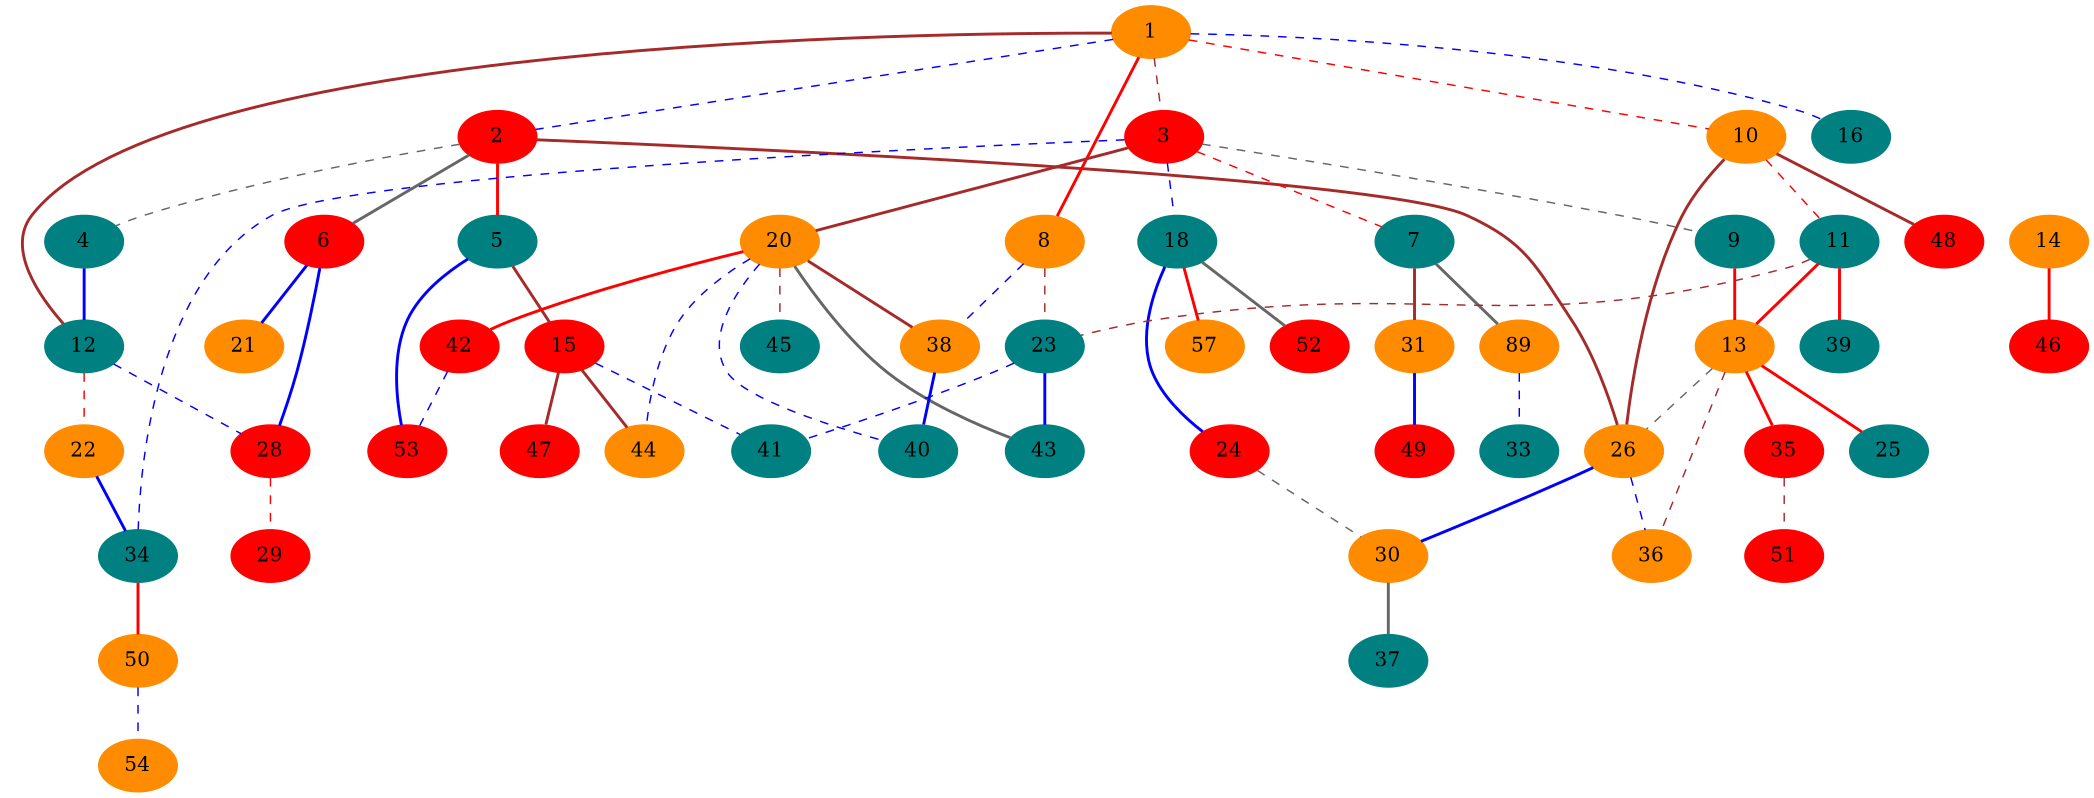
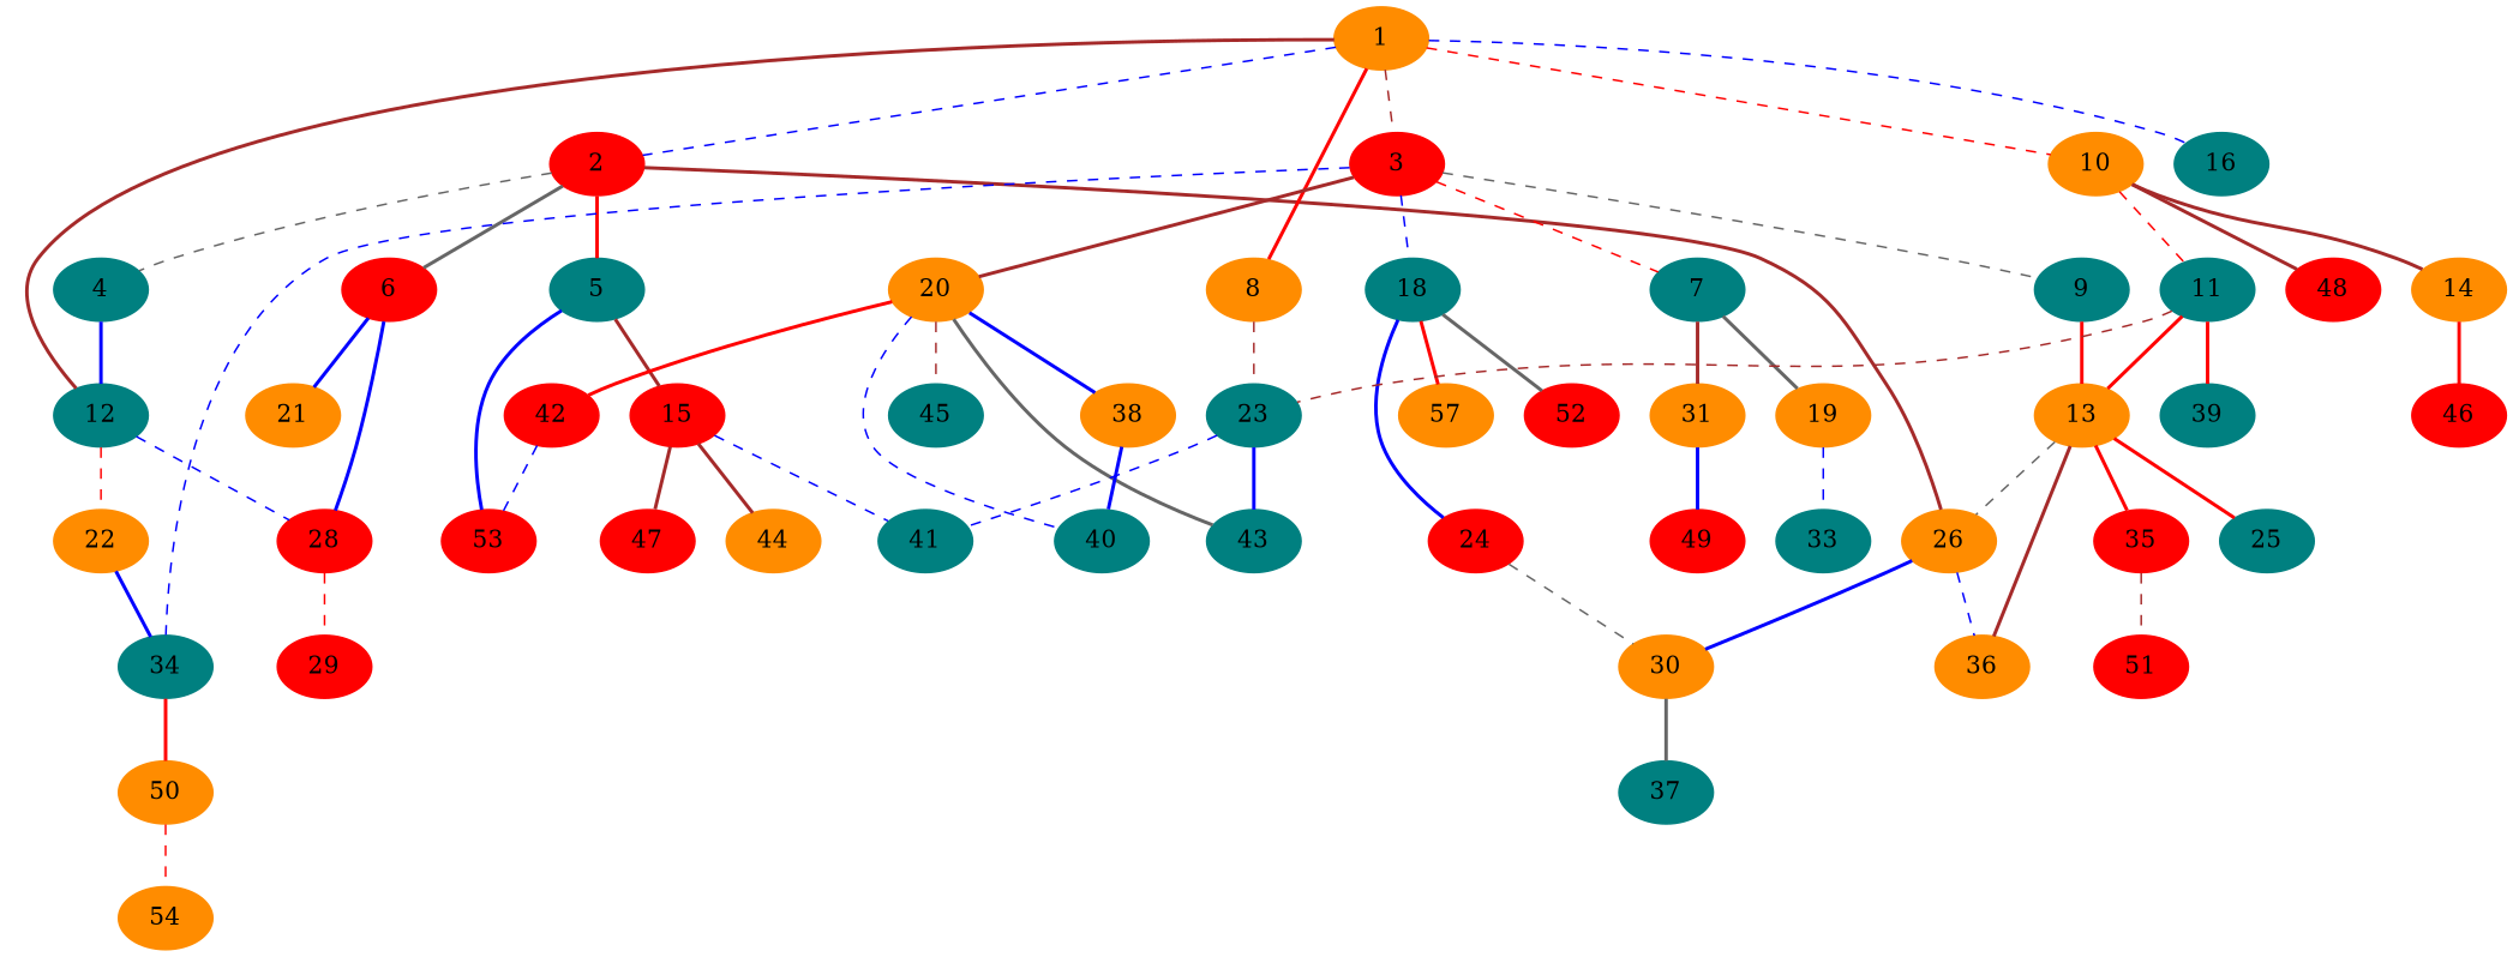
  graph {
    node [color=darkorange style=filled]
    edge [color=blue style=bold]
    2 [color=red]
    1
    3 [color=red]
    8
    10
    12 [color=teal]
    16 [color=teal]
    4 [color=teal]
    5 [color=teal]
    6 [color=red]
    26
    7 [color=teal]
    9 [color=teal]
    18 [color=teal]
    20
    34 [color=teal]
    23 [color=teal]
    38
    11 [color=teal]
    14
    48 [color=red]
    28 [color=red]
    22
    15 [color=red]
    53 [color=red]
    21
    36
    30
-   19 [label=89]
+   19
    31
    13
    24 [color=red]
    n33 [label=57]
    52 [color=red]
    44
    40 [color=teal]
    42 [color=red]
    43 [color=teal]
    45 [color=teal]
    50
    41 [color=teal]
    47 [color=red]
    29 [color=red]
    33 [color=teal]
    49 [color=red]
    25 [color=teal]
    35 [color=red]
    39 [color=teal]
    46 [color=red]
    51 [color=red]
    37 [color=teal]
    54
    2 -- 4 [color=gray40 style=dashed]
    2 -- 5 [color=red]
    2 -- 6 [color=gray40]
    2 -- 26 [color=brown]
    1 -- 2 [style=dashed]
    1 -- 3 [color=brown style=dashed]
    1 -- 8 [color=red]
    1 -- 10 [color=red style=dashed]
    1 -- 12 [color=brown]
    1 -- 16 [style=dashed]
    3 -- 7 [color=red style=dashed]
    3 -- 9 [color=gray40 style=dashed]
    3 -- 18 [style=dashed]
    3 -- 20 [color=brown]
    3 -- 34 [style=dashed]
    8 -- 23 [color=brown style=dashed]
-   8 -- 38 [style=dashed]
    10 -- 11 [color=red style=dashed]
-   10 -- 26 [color=brown]
+   10 -- 14 [color=brown]
    10 -- 48 [color=brown]
    12 -- 28 [style=dashed]
    12 -- 22 [color=red style=dashed]
    4 -- 12
    5 -- 15 [color=brown]
    5 -- 53
    6 -- 28
    6 -- 21
    26 -- 36 [style=dashed]
    26 -- 30
    7 -- 19 [color=gray40]
    7 -- 31 [color=brown]
    9 -- 13 [color=red]
    18 -- 24
    18 -- n33 [color=red]
    18 -- 52 [color=gray40]
-   20 -- 38 [color=brown]
-   20 -- 44 [style=dashed]
+   20 -- 38
    20 -- 40 [style=dashed]
    20 -- 42 [color=red]
    20 -- 43 [color=gray40]
    20 -- 45 [color=brown style=dashed]
    34 -- 50 [color=red]
    23 -- 43
    23 -- 41 [style=dashed]
    38 -- 40
    11 -- 23 [color=brown style=dashed]
    11 -- 13 [color=red]
    11 -- 39 [color=red]
    14 -- 46 [color=red]
    28 -- 29 [color=red style=dashed]
    22 -- 34
    15 -- 44 [color=brown]
    15 -- 41 [style=dashed]
    15 -- 47 [color=brown]
    30 -- 37 [color=gray40]
    19 -- 33 [style=dashed]
    31 -- 49
    13 -- 26 [color=gray40 style=dashed]
-   13 -- 36 [color=brown style=dashed]
+   13 -- 36 [color=brown]
    13 -- 25 [color=red]
    13 -- 35 [color=red]
    24 -- 30 [color=gray40 style=dashed]
    42 -- 53 [style=dashed]
-   50 -- 54 [style=dashed]
+   50 -- 54 [color=red style=dashed]
    35 -- 51 [color=brown style=dashed]
  }
